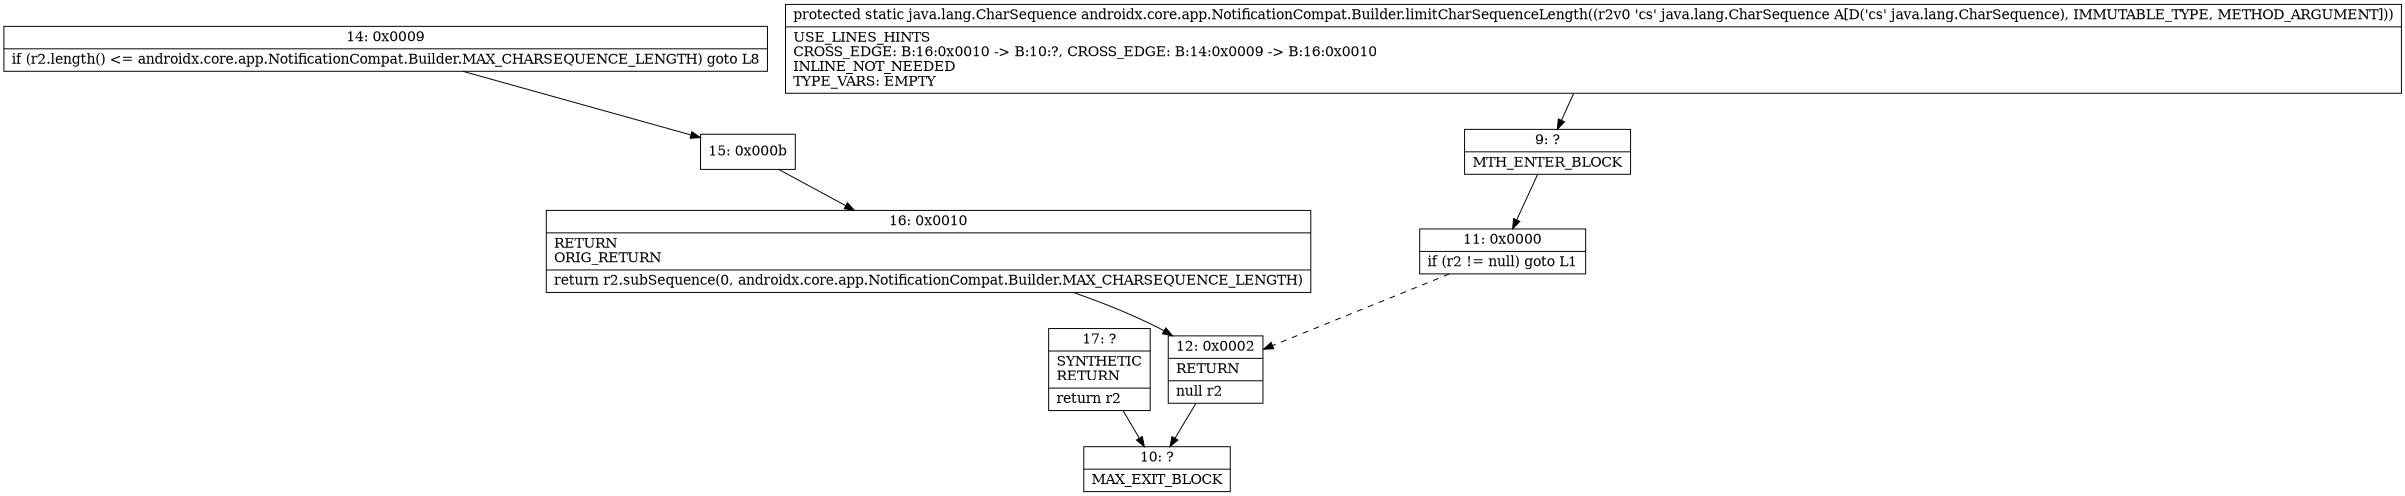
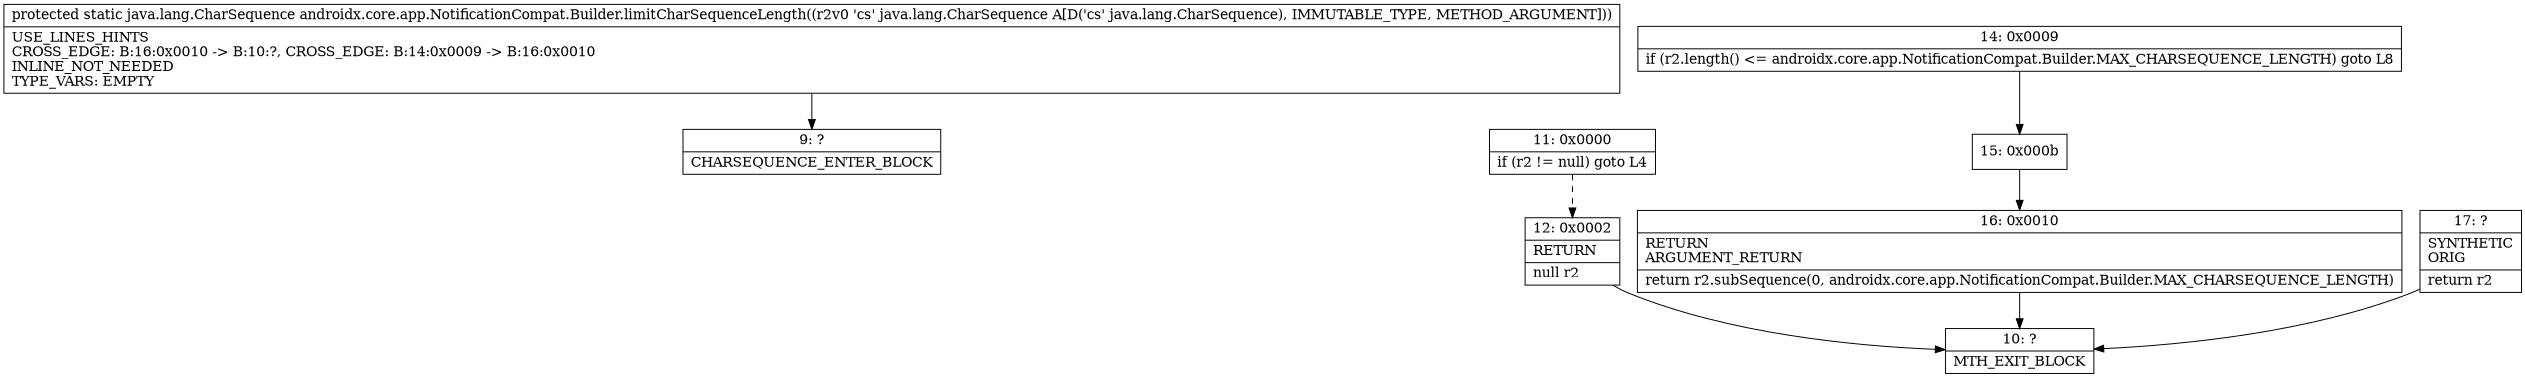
  digraph {
    node [shape=record]
-   n1 [label="{9\:\ ?|MTH_ENTER_BLOCK\l}"]
-   n2 [label="{11\:\ 0x0000|if (r2 != null) goto L1\l}"]
+   n1 [label="{9\:\ ?|CHARSEQUENCE_ENTER_BLOCK\l}"]
+   n2 [label="{11\:\ 0x0000|if (r2 != null) goto L4\l}"]
    n3 [label="{12\:\ 0x0002|RETURN\l|null r2\l}"]
-   n4 [label="{10\:\ ?|MAX_EXIT_BLOCK\l}"]
+   n4 [label="{10\:\ ?|MTH_EXIT_BLOCK\l}"]
    n5 [label="{14\:\ 0x0009|if (r2.length() \<= androidx.core.app.NotificationCompat.Builder.MAX_CHARSEQUENCE_LENGTH) goto L8\l}"]
    n6 [label="{15\:\ 0x000b}"]
-   n7 [label="{16\:\ 0x0010|RETURN\lORIG_RETURN\l|return r2.subSequence(0, androidx.core.app.NotificationCompat.Builder.MAX_CHARSEQUENCE_LENGTH)\l}"]
-   n8 [label="{17\:\ ?|SYNTHETIC\lRETURN\l|return r2\l}"]
+   n7 [label="{16\:\ 0x0010|RETURN\lARGUMENT_RETURN\l|return r2.subSequence(0, androidx.core.app.NotificationCompat.Builder.MAX_CHARSEQUENCE_LENGTH)\l}"]
+   n8 [label="{17\:\ ?|SYNTHETIC\lORIG\l|return r2\l}"]
    n9 [label="{protected static java.lang.CharSequence androidx.core.app.NotificationCompat.Builder.limitCharSequenceLength((r2v0 'cs' java.lang.CharSequence A[D('cs' java.lang.CharSequence), IMMUTABLE_TYPE, METHOD_ARGUMENT]))  | USE_LINES_HINTS\lCROSS_EDGE: B:16:0x0010 \-\> B:10:?, CROSS_EDGE: B:14:0x0009 \-\> B:16:0x0010\lINLINE_NOT_NEEDED\lTYPE_VARS: EMPTY\l}"]
-   n1 -> n2
    n2 -> n3 [style=dashed]
    n3 -> n4
    n5 -> n6 [style=solid]
    n6 -> n7
-   n7 -> n3
+   n7 -> n4
    n8 -> n4
    n9 -> n1
  }
